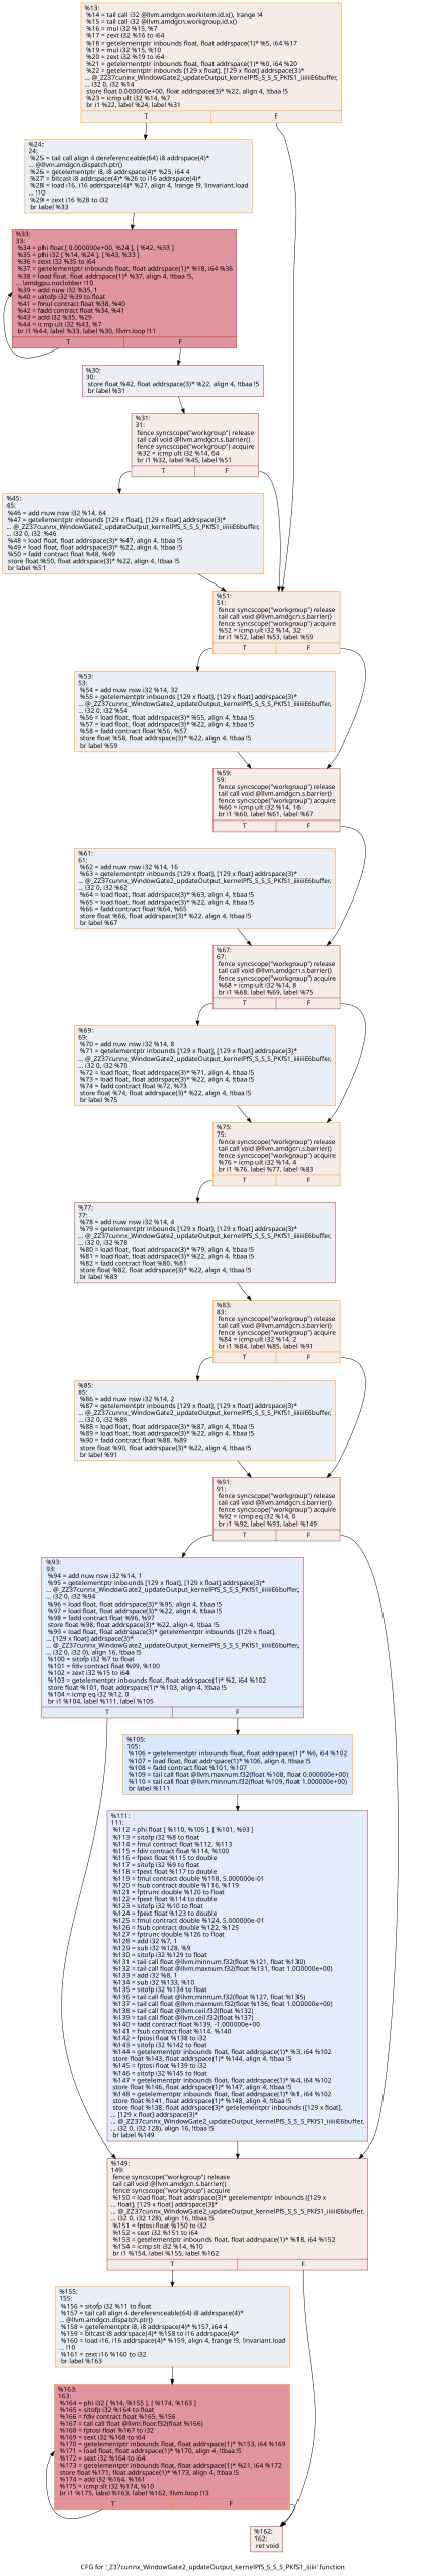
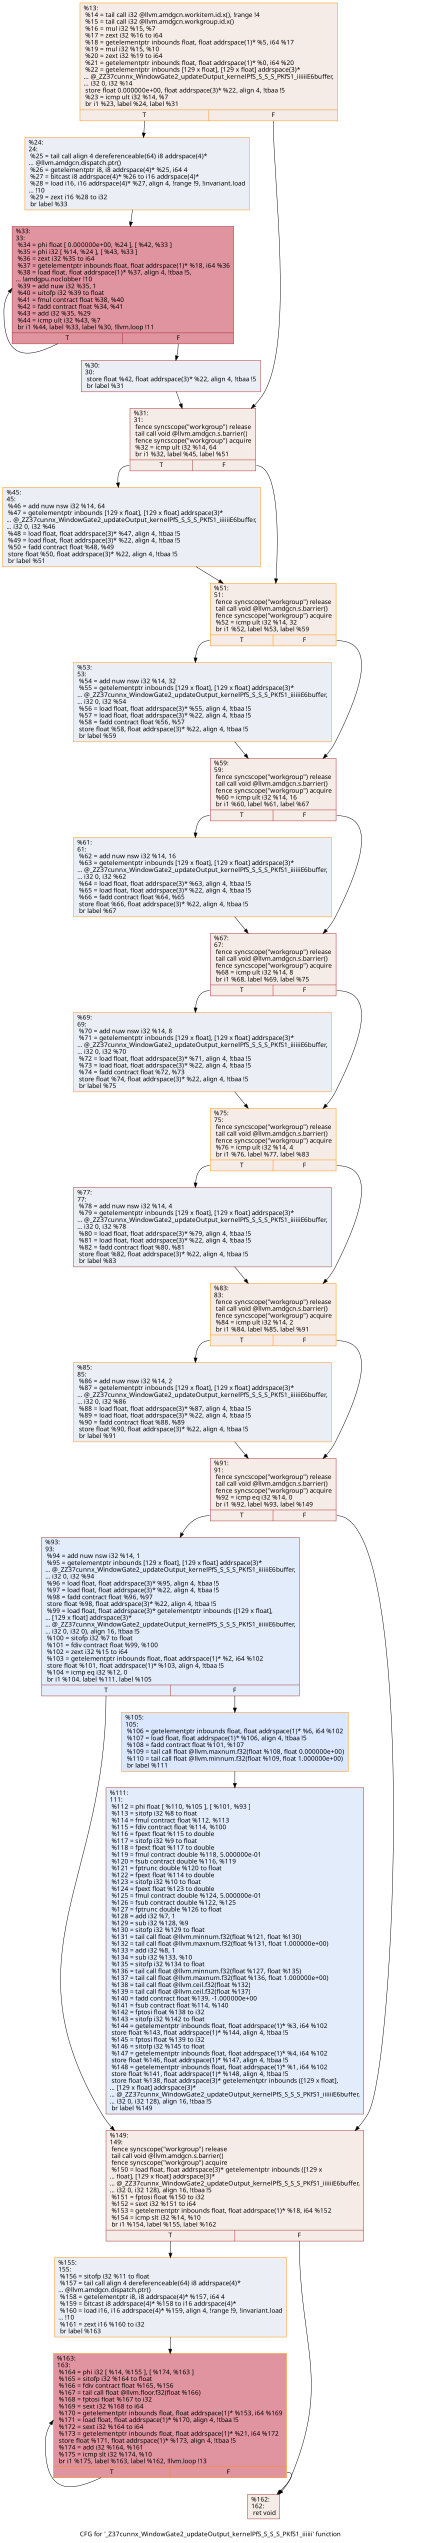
  digraph {
    fontname="Noto Sans"
    label="CFG for '_Z37cunnx_WindowGate2_updateOutput_kernelPfS_S_S_S_PKfS1_iiiiii' function"
    node [color=darkorange fillcolor="#ead5c970" fontname="Noto Sans" shape=record style=filled]
    edge [fontname="Noto Sans" tailport=s0]
-   n1 [label="{%13:\l  %14 = tail call i32 @llvm.amdgcn.workitem.id.x(), !range !4\l  %15 = tail call i32 @llvm.amdgcn.workgroup.id.x()\l  %16 = mul i32 %15, %7\l  %17 = zext i32 %16 to i64\l  %18 = getelementptr inbounds float, float addrspace(1)* %5, i64 %17\l  %19 = mul i32 %15, %10\l  %20 = zext i32 %19 to i64\l  %21 = getelementptr inbounds float, float addrspace(1)* %0, i64 %20\l  %22 = getelementptr inbounds [129 x float], [129 x float] addrspace(3)*\l... @_ZZ37cunnx_WindowGate2_updateOutput_kernelPfS_S_S_S_PKfS1_iiiiiiE6buffer,\l... i32 0, i32 %14\l  store float 0.000000e+00, float addrspace(3)* %22, align 4, !tbaa !5\l  %23 = icmp ult i32 %14, %7\l  br i1 %22, label %24, label %31\l|{<s0>T|<s1>F}}"]
+   n1 [label="{%13:\l  %14 = tail call i32 @llvm.amdgcn.workitem.id.x(), !range !4\l  %15 = tail call i32 @llvm.amdgcn.workgroup.id.x()\l  %16 = mul i32 %15, %7\l  %17 = zext i32 %16 to i64\l  %18 = getelementptr inbounds float, float addrspace(1)* %5, i64 %17\l  %19 = mul i32 %15, %10\l  %20 = zext i32 %19 to i64\l  %21 = getelementptr inbounds float, float addrspace(1)* %0, i64 %20\l  %22 = getelementptr inbounds [129 x float], [129 x float] addrspace(3)*\l... @_ZZ37cunnx_WindowGate2_updateOutput_kernelPfS_S_S_S_PKfS1_iiiiiiE6buffer,\l... i32 0, i32 %14\l  store float 0.000000e+00, float addrspace(3)* %22, align 4, !tbaa !5\l  %23 = icmp ult i32 %14, %7\l  br i1 %23, label %24, label %31\l|{<s0>T|<s1>F}}"]
    n2 [fillcolor="#d1dae970" label="{%24:\l24:                                               \l  %25 = tail call align 4 dereferenceable(64) i8 addrspace(4)*\l... @llvm.amdgcn.dispatch.ptr()\l  %26 = getelementptr i8, i8 addrspace(4)* %25, i64 4\l  %27 = bitcast i8 addrspace(4)* %26 to i16 addrspace(4)*\l  %28 = load i16, i16 addrspace(4)* %27, align 4, !range !9, !invariant.load\l... !10\l  %29 = zext i16 %28 to i32\l  br label %33\l}"]
    n3 [color=brown label="{%31:\l31:                                               \l  fence syncscope(\"workgroup\") release\l  tail call void @llvm.amdgcn.s.barrier()\l  fence syncscope(\"workgroup\") acquire\l  %32 = icmp ult i32 %14, 64\l  br i1 %32, label %45, label %51\l|{<s0>T|<s1>F}}"]
    n4 [color=brown fillcolor="#b70d2870" label="{%33:\l33:                                               \l  %34 = phi float [ 0.000000e+00, %24 ], [ %42, %33 ]\l  %35 = phi i32 [ %14, %24 ], [ %43, %33 ]\l  %36 = zext i32 %35 to i64\l  %37 = getelementptr inbounds float, float addrspace(1)* %18, i64 %36\l  %38 = load float, float addrspace(1)* %37, align 4, !tbaa !5,\l... !amdgpu.noclobber !10\l  %39 = add nuw i32 %35, 1\l  %40 = uitofp i32 %39 to float\l  %41 = fmul contract float %38, %40\l  %42 = fadd contract float %34, %41\l  %43 = add i32 %35, %29\l  %44 = icmp ult i32 %43, %7\l  br i1 %44, label %33, label %30, !llvm.loop !11\l|{<s0>T|<s1>F}}"]
    n5 [fillcolor="#d1dae970" label="{%45:\l45:                                               \l  %46 = add nuw nsw i32 %14, 64\l  %47 = getelementptr inbounds [129 x float], [129 x float] addrspace(3)*\l... @_ZZ37cunnx_WindowGate2_updateOutput_kernelPfS_S_S_S_PKfS1_iiiiiiE6buffer,\l... i32 0, i32 %46\l  %48 = load float, float addrspace(3)* %47, align 4, !tbaa !5\l  %49 = load float, float addrspace(3)* %22, align 4, !tbaa !5\l  %50 = fadd contract float %48, %49\l  store float %50, float addrspace(3)* %22, align 4, !tbaa !5\l  br label %51\l}"]
    n6 [label="{%51:\l51:                                               \l  fence syncscope(\"workgroup\") release\l  tail call void @llvm.amdgcn.s.barrier()\l  fence syncscope(\"workgroup\") acquire\l  %52 = icmp ult i32 %14, 32\l  br i1 %52, label %53, label %59\l|{<s0>T|<s1>F}}"]
    n7 [color=brown fillcolor="#d1dae970" label="{%30:\l30:                                               \l  store float %42, float addrspace(3)* %22, align 4, !tbaa !5\l  br label %31\l}"]
    n8 [fillcolor="#d1dae970" label="{%53:\l53:                                               \l  %54 = add nuw nsw i32 %14, 32\l  %55 = getelementptr inbounds [129 x float], [129 x float] addrspace(3)*\l... @_ZZ37cunnx_WindowGate2_updateOutput_kernelPfS_S_S_S_PKfS1_iiiiiiE6buffer,\l... i32 0, i32 %54\l  %56 = load float, float addrspace(3)* %55, align 4, !tbaa !5\l  %57 = load float, float addrspace(3)* %22, align 4, !tbaa !5\l  %58 = fadd contract float %56, %57\l  store float %58, float addrspace(3)* %22, align 4, !tbaa !5\l  br label %59\l}"]
    n9 [color=brown label="{%59:\l59:                                               \l  fence syncscope(\"workgroup\") release\l  tail call void @llvm.amdgcn.s.barrier()\l  fence syncscope(\"workgroup\") acquire\l  %60 = icmp ult i32 %14, 16\l  br i1 %60, label %61, label %67\l|{<s0>T|<s1>F}}"]
    n10 [fillcolor="#d1dae970" label="{%61:\l61:                                               \l  %62 = add nuw nsw i32 %14, 16\l  %63 = getelementptr inbounds [129 x float], [129 x float] addrspace(3)*\l... @_ZZ37cunnx_WindowGate2_updateOutput_kernelPfS_S_S_S_PKfS1_iiiiiiE6buffer,\l... i32 0, i32 %62\l  %64 = load float, float addrspace(3)* %63, align 4, !tbaa !5\l  %65 = load float, float addrspace(3)* %22, align 4, !tbaa !5\l  %66 = fadd contract float %64, %65\l  store float %66, float addrspace(3)* %22, align 4, !tbaa !5\l  br label %67\l}"]
    n11 [color=brown label="{%67:\l67:                                               \l  fence syncscope(\"workgroup\") release\l  tail call void @llvm.amdgcn.s.barrier()\l  fence syncscope(\"workgroup\") acquire\l  %68 = icmp ult i32 %14, 8\l  br i1 %68, label %69, label %75\l|{<s0>T|<s1>F}}"]
    n12 [fillcolor="#d1dae970" label="{%69:\l69:                                               \l  %70 = add nuw nsw i32 %14, 8\l  %71 = getelementptr inbounds [129 x float], [129 x float] addrspace(3)*\l... @_ZZ37cunnx_WindowGate2_updateOutput_kernelPfS_S_S_S_PKfS1_iiiiiiE6buffer,\l... i32 0, i32 %70\l  %72 = load float, float addrspace(3)* %71, align 4, !tbaa !5\l  %73 = load float, float addrspace(3)* %22, align 4, !tbaa !5\l  %74 = fadd contract float %72, %73\l  store float %74, float addrspace(3)* %22, align 4, !tbaa !5\l  br label %75\l}"]
    n13 [label="{%75:\l75:                                               \l  fence syncscope(\"workgroup\") release\l  tail call void @llvm.amdgcn.s.barrier()\l  fence syncscope(\"workgroup\") acquire\l  %76 = icmp ult i32 %14, 4\l  br i1 %76, label %77, label %83\l|{<s0>T|<s1>F}}"]
    n14 [color=brown fillcolor="#d1dae970" label="{%77:\l77:                                               \l  %78 = add nuw nsw i32 %14, 4\l  %79 = getelementptr inbounds [129 x float], [129 x float] addrspace(3)*\l... @_ZZ37cunnx_WindowGate2_updateOutput_kernelPfS_S_S_S_PKfS1_iiiiiiE6buffer,\l... i32 0, i32 %78\l  %80 = load float, float addrspace(3)* %79, align 4, !tbaa !5\l  %81 = load float, float addrspace(3)* %22, align 4, !tbaa !5\l  %82 = fadd contract float %80, %81\l  store float %82, float addrspace(3)* %22, align 4, !tbaa !5\l  br label %83\l}"]
    n15 [label="{%83:\l83:                                               \l  fence syncscope(\"workgroup\") release\l  tail call void @llvm.amdgcn.s.barrier()\l  fence syncscope(\"workgroup\") acquire\l  %84 = icmp ult i32 %14, 2\l  br i1 %84, label %85, label %91\l|{<s0>T|<s1>F}}"]
    n16 [fillcolor="#d1dae970" label="{%85:\l85:                                               \l  %86 = add nuw nsw i32 %14, 2\l  %87 = getelementptr inbounds [129 x float], [129 x float] addrspace(3)*\l... @_ZZ37cunnx_WindowGate2_updateOutput_kernelPfS_S_S_S_PKfS1_iiiiiiE6buffer,\l... i32 0, i32 %86\l  %88 = load float, float addrspace(3)* %87, align 4, !tbaa !5\l  %89 = load float, float addrspace(3)* %22, align 4, !tbaa !5\l  %90 = fadd contract float %88, %89\l  store float %90, float addrspace(3)* %22, align 4, !tbaa !5\l  br label %91\l}"]
    n17 [color=brown label="{%91:\l91:                                               \l  fence syncscope(\"workgroup\") release\l  tail call void @llvm.amdgcn.s.barrier()\l  fence syncscope(\"workgroup\") acquire\l  %92 = icmp eq i32 %14, 0\l  br i1 %92, label %93, label %149\l|{<s0>T|<s1>F}}"]
    n18 [color=brown fillcolor="#bfd3f670" label="{%93:\l93:                                               \l  %94 = add nuw nsw i32 %14, 1\l  %95 = getelementptr inbounds [129 x float], [129 x float] addrspace(3)*\l... @_ZZ37cunnx_WindowGate2_updateOutput_kernelPfS_S_S_S_PKfS1_iiiiiiE6buffer,\l... i32 0, i32 %94\l  %96 = load float, float addrspace(3)* %95, align 4, !tbaa !5\l  %97 = load float, float addrspace(3)* %22, align 4, !tbaa !5\l  %98 = fadd contract float %96, %97\l  store float %98, float addrspace(3)* %22, align 4, !tbaa !5\l  %99 = load float, float addrspace(3)* getelementptr inbounds ([129 x float],\l... [129 x float] addrspace(3)*\l... @_ZZ37cunnx_WindowGate2_updateOutput_kernelPfS_S_S_S_PKfS1_iiiiiiE6buffer,\l... i32 0, i32 0), align 16, !tbaa !5\l  %100 = sitofp i32 %7 to float\l  %101 = fdiv contract float %99, %100\l  %102 = zext i32 %15 to i64\l  %103 = getelementptr inbounds float, float addrspace(1)* %2, i64 %102\l  store float %101, float addrspace(1)* %103, align 4, !tbaa !5\l  %104 = icmp eq i32 %12, 0\l  br i1 %104, label %111, label %105\l|{<s0>T|<s1>F}}"]
    n19 [color=brown label="{%149:\l149:                                              \l  fence syncscope(\"workgroup\") release\l  tail call void @llvm.amdgcn.s.barrier()\l  fence syncscope(\"workgroup\") acquire\l  %150 = load float, float addrspace(3)* getelementptr inbounds ([129 x\l... float], [129 x float] addrspace(3)*\l... @_ZZ37cunnx_WindowGate2_updateOutput_kernelPfS_S_S_S_PKfS1_iiiiiiE6buffer,\l... i32 0, i32 128), align 16, !tbaa !5\l  %151 = fptosi float %150 to i32\l  %152 = sext i32 %151 to i64\l  %153 = getelementptr inbounds float, float addrspace(1)* %18, i64 %152\l  %154 = icmp slt i32 %14, %10\l  br i1 %154, label %155, label %162\l|{<s0>T|<s1>F}}"]
    n20 [fillcolor="#abc8fd70" label="{%105:\l105:                                              \l  %106 = getelementptr inbounds float, float addrspace(1)* %6, i64 %102\l  %107 = load float, float addrspace(1)* %106, align 4, !tbaa !5\l  %108 = fadd contract float %101, %107\l  %109 = tail call float @llvm.maxnum.f32(float %108, float 0.000000e+00)\l  %110 = tail call float @llvm.minnum.f32(float %109, float 1.000000e+00)\l  br label %111\l}"]
    n21 [fillcolor="#d1dae970" label="{%155:\l155:                                              \l  %156 = sitofp i32 %11 to float\l  %157 = tail call align 4 dereferenceable(64) i8 addrspace(4)*\l... @llvm.amdgcn.dispatch.ptr()\l  %158 = getelementptr i8, i8 addrspace(4)* %157, i64 4\l  %159 = bitcast i8 addrspace(4)* %158 to i16 addrspace(4)*\l  %160 = load i16, i16 addrspace(4)* %159, align 4, !range !9, !invariant.load\l... !10\l  %161 = zext i16 %160 to i32\l  br label %163\l}"]
    n22 [color=brown label="{%162:\l162:                                              \l  ret void\l}"]
    n23 [color=brown fillcolor="#bfd3f670" label="{%111:\l111:                                              \l  %112 = phi float [ %110, %105 ], [ %101, %93 ]\l  %113 = sitofp i32 %8 to float\l  %114 = fmul contract float %112, %113\l  %115 = fdiv contract float %114, %100\l  %116 = fpext float %115 to double\l  %117 = sitofp i32 %9 to float\l  %118 = fpext float %117 to double\l  %119 = fmul contract double %118, 5.000000e-01\l  %120 = fsub contract double %116, %119\l  %121 = fptrunc double %120 to float\l  %122 = fpext float %114 to double\l  %123 = sitofp i32 %10 to float\l  %124 = fpext float %123 to double\l  %125 = fmul contract double %124, 5.000000e-01\l  %126 = fsub contract double %122, %125\l  %127 = fptrunc double %126 to float\l  %128 = add i32 %7, 1\l  %129 = sub i32 %128, %9\l  %130 = sitofp i32 %129 to float\l  %131 = tail call float @llvm.minnum.f32(float %121, float %130)\l  %132 = tail call float @llvm.maxnum.f32(float %131, float 1.000000e+00)\l  %133 = add i32 %8, 1\l  %134 = sub i32 %133, %10\l  %135 = sitofp i32 %134 to float\l  %136 = tail call float @llvm.minnum.f32(float %127, float %135)\l  %137 = tail call float @llvm.maxnum.f32(float %136, float 1.000000e+00)\l  %138 = tail call float @llvm.ceil.f32(float %132)\l  %139 = tail call float @llvm.ceil.f32(float %137)\l  %140 = fadd contract float %139, -1.000000e+00\l  %141 = fsub contract float %114, %140\l  %142 = fptosi float %138 to i32\l  %143 = sitofp i32 %142 to float\l  %144 = getelementptr inbounds float, float addrspace(1)* %3, i64 %102\l  store float %143, float addrspace(1)* %144, align 4, !tbaa !5\l  %145 = fptosi float %139 to i32\l  %146 = sitofp i32 %145 to float\l  %147 = getelementptr inbounds float, float addrspace(1)* %4, i64 %102\l  store float %146, float addrspace(1)* %147, align 4, !tbaa !5\l  %148 = getelementptr inbounds float, float addrspace(1)* %1, i64 %102\l  store float %141, float addrspace(1)* %148, align 4, !tbaa !5\l  store float %138, float addrspace(3)* getelementptr inbounds ([129 x float],\l... [129 x float] addrspace(3)*\l... @_ZZ37cunnx_WindowGate2_updateOutput_kernelPfS_S_S_S_PKfS1_iiiiiiE6buffer,\l... i32 0, i32 128), align 16, !tbaa !5\l  br label %149\l}"]
    n24 [fillcolor="#b70d2870" label="{%163:\l163:                                              \l  %164 = phi i32 [ %14, %155 ], [ %174, %163 ]\l  %165 = sitofp i32 %164 to float\l  %166 = fdiv contract float %165, %156\l  %167 = tail call float @llvm.floor.f32(float %166)\l  %168 = fptosi float %167 to i32\l  %169 = sext i32 %168 to i64\l  %170 = getelementptr inbounds float, float addrspace(1)* %153, i64 %169\l  %171 = load float, float addrspace(1)* %170, align 4, !tbaa !5\l  %172 = sext i32 %164 to i64\l  %173 = getelementptr inbounds float, float addrspace(1)* %21, i64 %172\l  store float %171, float addrspace(1)* %173, align 4, !tbaa !5\l  %174 = add i32 %164, %161\l  %175 = icmp slt i32 %174, %10\l  br i1 %175, label %163, label %162, !llvm.loop !13\l|{<s0>T|<s1>F}}"]
    n1 -> n2
-   n1 -> n6 [tailport=s1]
+   n1 -> n3 [tailport=s1]
    n2 -> n4
    n3 -> n5
    n3 -> n6 [tailport=s1]
    n4 -> n4
    n4 -> n7 [tailport=s1]
    n5 -> n6
    n6 -> n8
    n6 -> n9 [tailport=s1]
    n7 -> n3
    n8 -> n9
+   n9 -> n10
    n9 -> n11 [tailport=s1]
    n10 -> n11
    n11 -> n12
    n11 -> n13 [tailport=s1]
    n12 -> n13
    n13 -> n14
+   n13 -> n15 [tailport=s1]
    n14 -> n15
    n15 -> n16
    n15 -> n17 [tailport=s1]
    n16 -> n17
    n17 -> n18
    n17 -> n19 [tailport=s1]
    n18 -> n19
    n18 -> n20 [tailport=s1]
    n19 -> n21
    n19 -> n22 [tailport=s1]
    n20 -> n23
    n21 -> n24
-   n23 -> n19
    n24 -> n22 [tailport=s1]
    n24 -> n24
  }
